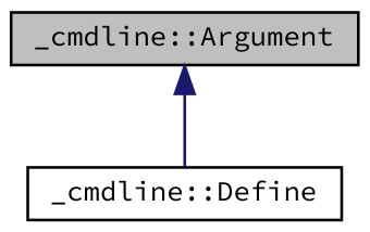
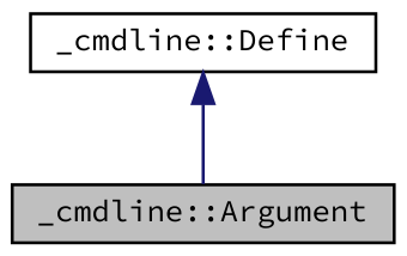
  digraph {
    fontname="Source Code Pro"
    node [color=black fontname="Source Code Pro" fontsize=10 shape=record style=filled]
    n1 [fillcolor=grey75 fontcolor=black height=0.2 label="_cmdline::Argument" width=0.4]
    n2 [fillcolor=white height=0.2 label="_cmdline::Define" width=0.4]
-   n1 -> n2 [color=midnightblue dir=back fontname="Source Code Pro" fontsize=10 labelfontname=Helvetica labelfontsize=10 style=solid]
+   n2 -> n1 [color=midnightblue dir=back fontname="Source Code Pro" fontsize=10 labelfontname=Helvetica labelfontsize=10 style=solid]
  }
